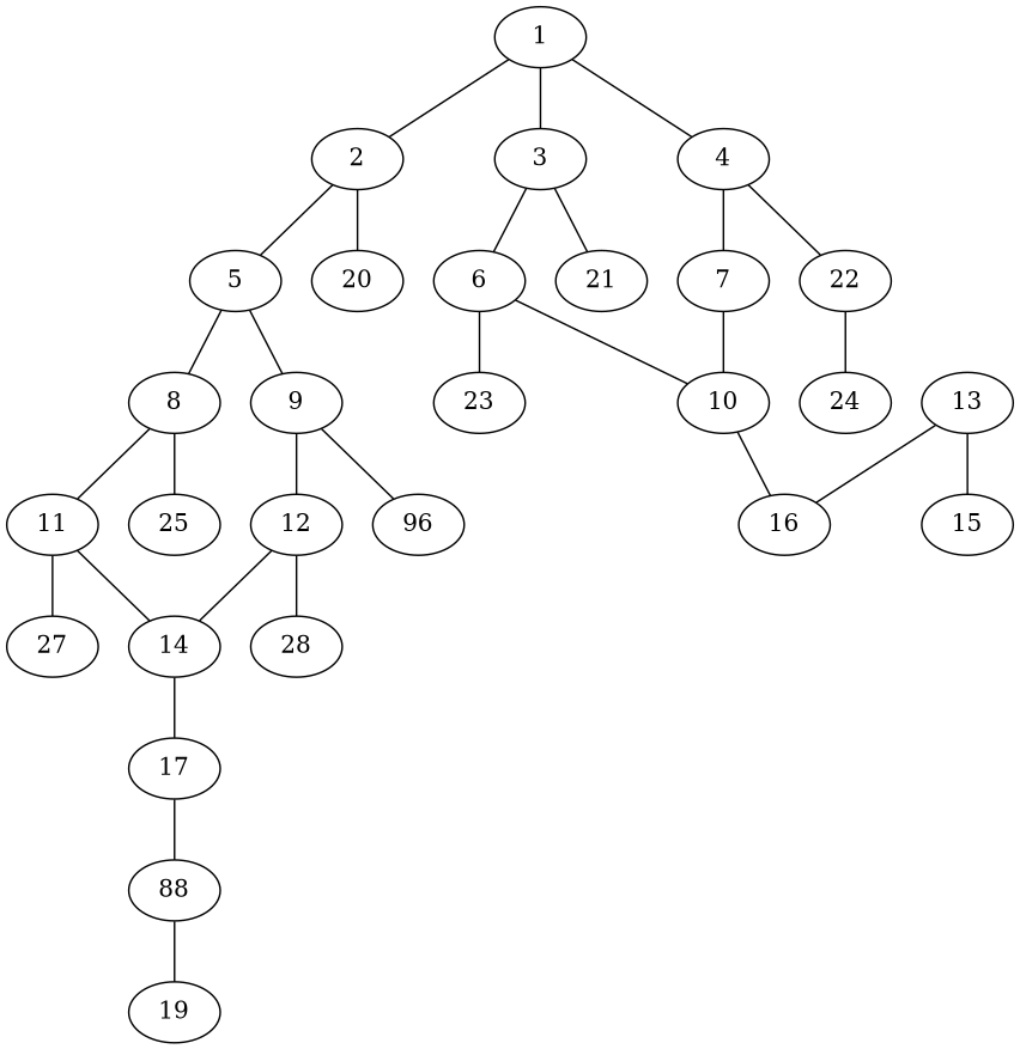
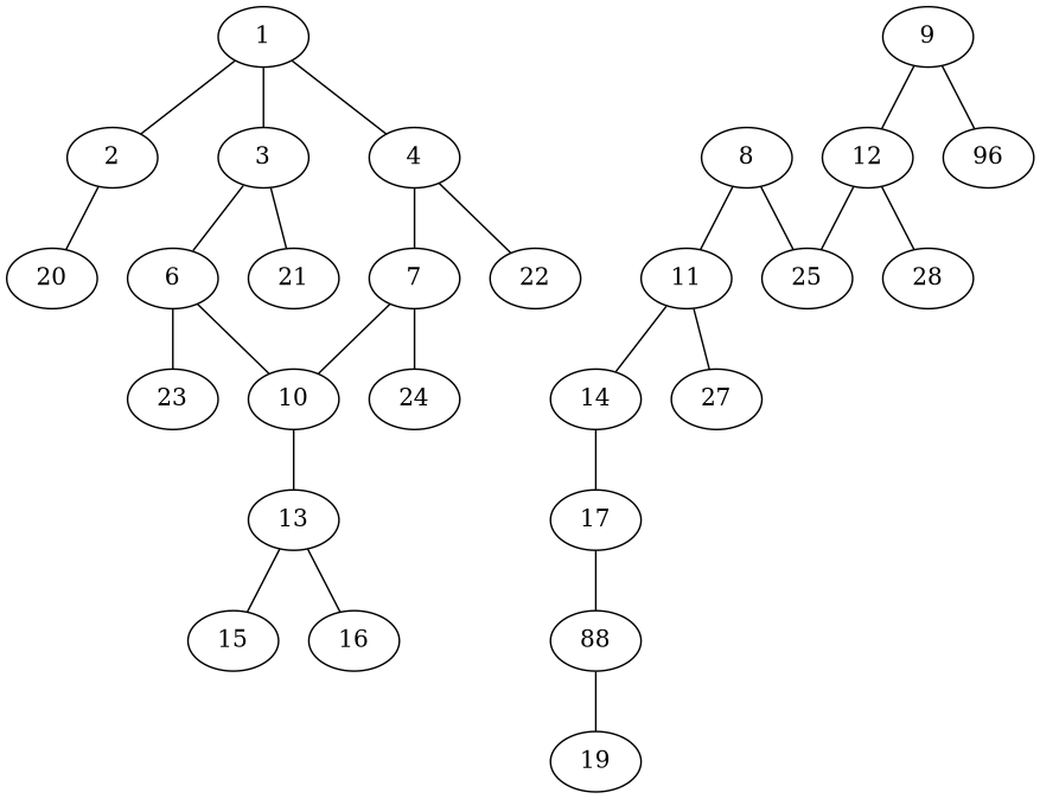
  graph {
    node [chem=C]
    edge [valence=1]
    2 [chem=N]
    1
    3
    4
-   5
    20 [chem=H]
    6
    21 [chem=H]
    7
    22 [chem=H]
    8
    9
    10
    23 [chem=H]
    24 [chem=H]
    11
    25 [chem=H]
    12
    n19 [chem=H label=96]
    13 [chem=N]
    14
    27 [chem=H]
    28 [chem=H]
    15 [chem=O]
    16 [chem=O]
    17 [chem=N]
    n27 [label=88]
    19 [chem=S]
-   2 -- 5
    2 -- 20
    1 -- 2
    1 -- 3 [valence=2]
    1 -- 4
    3 -- 6
    3 -- 21
    4 -- 7 [valence=2]
    4 -- 22
-   5 -- 8
-   5 -- 9 [valence=2]
    6 -- 10 [valence=2]
    6 -- 23
    7 -- 10
-   22 -- 24
+   7 -- 24
    8 -- 11 [valence=2]
    8 -- 25
    9 -- 12
    9 -- n19
-   10 -- 16
+   10 -- 13
    11 -- 14
    11 -- 27
-   12 -- 14 [valence=2]
+   12 -- 25 [valence=2]
    12 -- 28
    13 -- 15 [valence=2]
    13 -- 16
    14 -- 17
    17 -- n27 [valence=2]
    n27 -- 19 [valence=2]
  }
